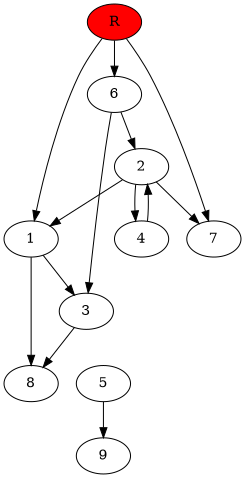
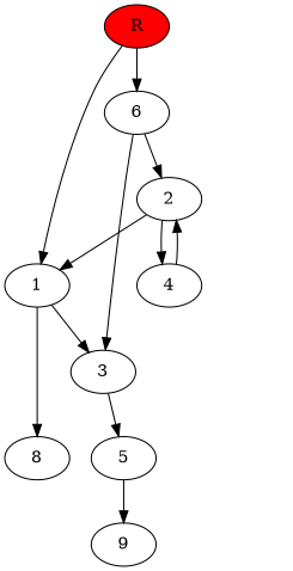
  digraph {
    1
    3
    8
    5
    2
    4
-   7
    9
    6
    R [fillcolor="#ff0000" style=filled]
    1 -> 3
    1 -> 8
-   3 -> 8
+   3 -> 5
    5 -> 9
    2 -> 1
    2 -> 4
-   2 -> 7
    4 -> 2
    6 -> 3
    6 -> 2
    R -> 1
-   R -> 7
    R -> 6
  }
